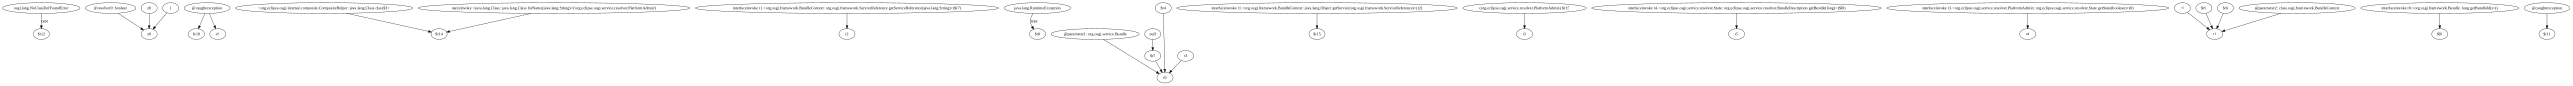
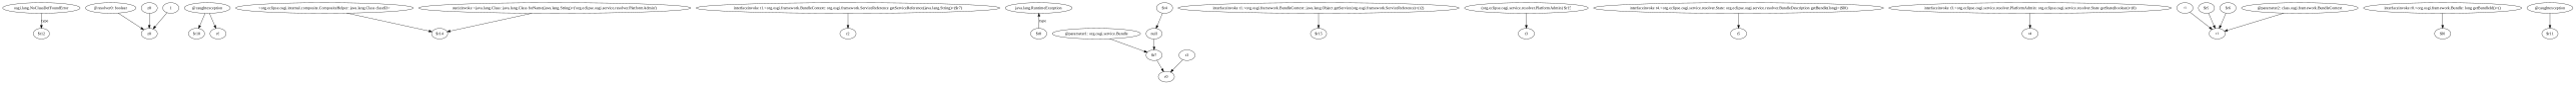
  digraph {
    fontname="Liberation Serif"
    node [fontname="Liberation Serif"]
    edge [fontname="Liberation Serif"]
    n1 [label="osgi.lang.NoClassDefFoundError"]
    n2 [label="$r12"]
    n3 [label="@resolver0: boolean"]
    n4 [label=z0]
    n5 [label="@caughtexception"]
    n6 [label="$r10"]
    n7 [label=r6]
    n8 [label="<org.eclipse.osgi.internal.composite.CompositeHelper: java.lang.Class class$3>"]
    n9 [label="$r14"]
    n10 [label="interfaceinvoke r1.<org.osgi.framework.BundleContext: org.osgi.framework.ServiceReference getServiceReference(java.lang.String)>($r7)"]
    n11 [label=r2]
    n12 [label="java.lang.RuntimeException"]
    n13 [label="$r8"]
    n14 [label="@parameter1: org.osgi.service.Bundle"]
    n15 [label=r0]
    n16 [label="staticinvoke <java.lang.Class: java.lang.Class forName(java.lang.String)>('org.eclipse.osgi.service.resolver.PlatformAdmin')"]
    n17 [label="interfaceinvoke r1.<org.osgi.framework.BundleContext: java.lang.Object getService(org.osgi.framework.ServiceReference)>(r2)"]
    n18 [label="$r15"]
    n19 [label="(org.eclipse.osgi.service.resolver.PlatformAdmin) $r15"]
    n20 [label=r3]
    n21 [label="$r4"]
    n22 [label="interfaceinvoke r4.<org.eclipse.osgi.service.resolver.State: org.eclipse.osgi.service.resolver.BundleDescription getBundle(long)>($l0)"]
    n23 [label=r5]
    n24 [label="interfaceinvoke r3.<org.eclipse.osgi.service.resolver.PlatformAdmin: org.eclipse.osgi.service.resolver.State getState(boolean)>(0)"]
    n25 [label=r4]
    n26 [label=r1]
    n27 [label=r1]
    n28 [label="$r7"]
    n29 [label=z0]
    n30 [label=1]
    n31 [label="interfaceinvoke r0.<org.osgi.framework.Bundle: long getBundleId()>()"]
    n32 [label="$l0"]
    n33 [label="$r9"]
    n34 [label="$r6"]
    n35 [label="@parameter2: class.osgi.framework.BundleContext"]
    n36 [label=null]
    n37 [label="@caughtexception"]
    n38 [label="$r11"]
    n39 [label=r3]
    n1 -> n2 [label=type]
    n3 -> n4
    n5 -> n6
    n5 -> n7
    n8 -> n9
    n10 -> n11
-   n12 -> n13 [label=type]
-   n14 -> n15
+   n13 -> n12 [label=type]
+   n14 -> n28
    n16 -> n9
    n17 -> n18
    n19 -> n20
-   n21 -> n15
+   n21 -> n36
    n22 -> n23
    n24 -> n25
    n26 -> n27
    n28 -> n15
    n29 -> n4
    n30 -> n4
    n31 -> n32
    n33 -> n27
    n34 -> n27
    n35 -> n27
    n36 -> n28
    n37 -> n38
    n39 -> n15
  }
